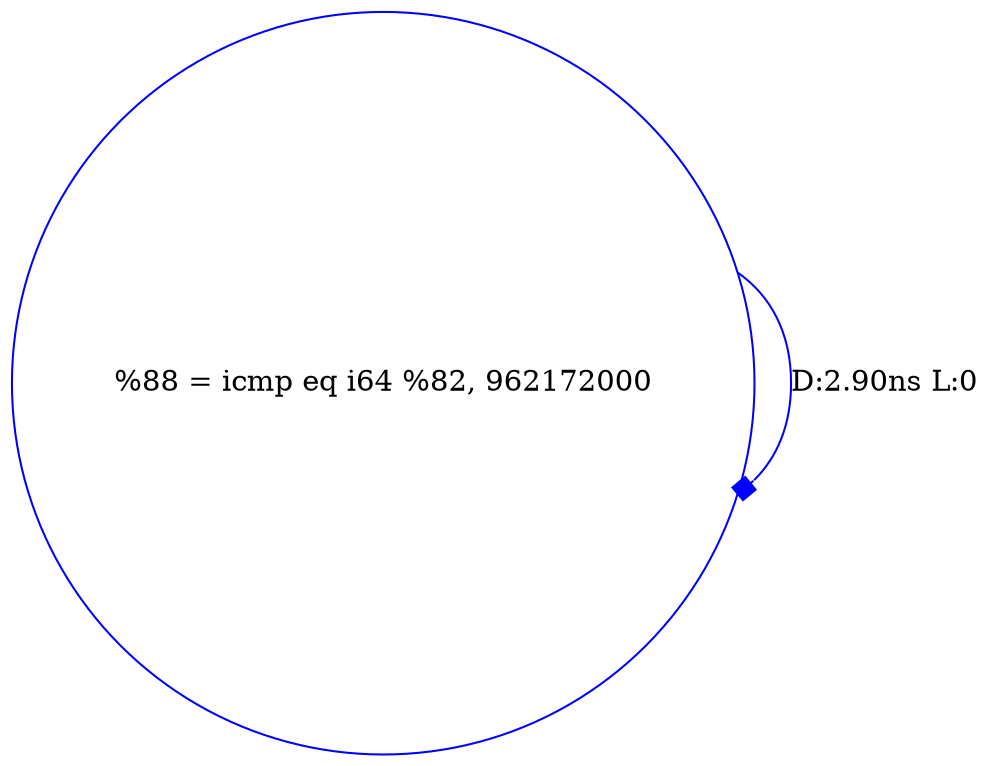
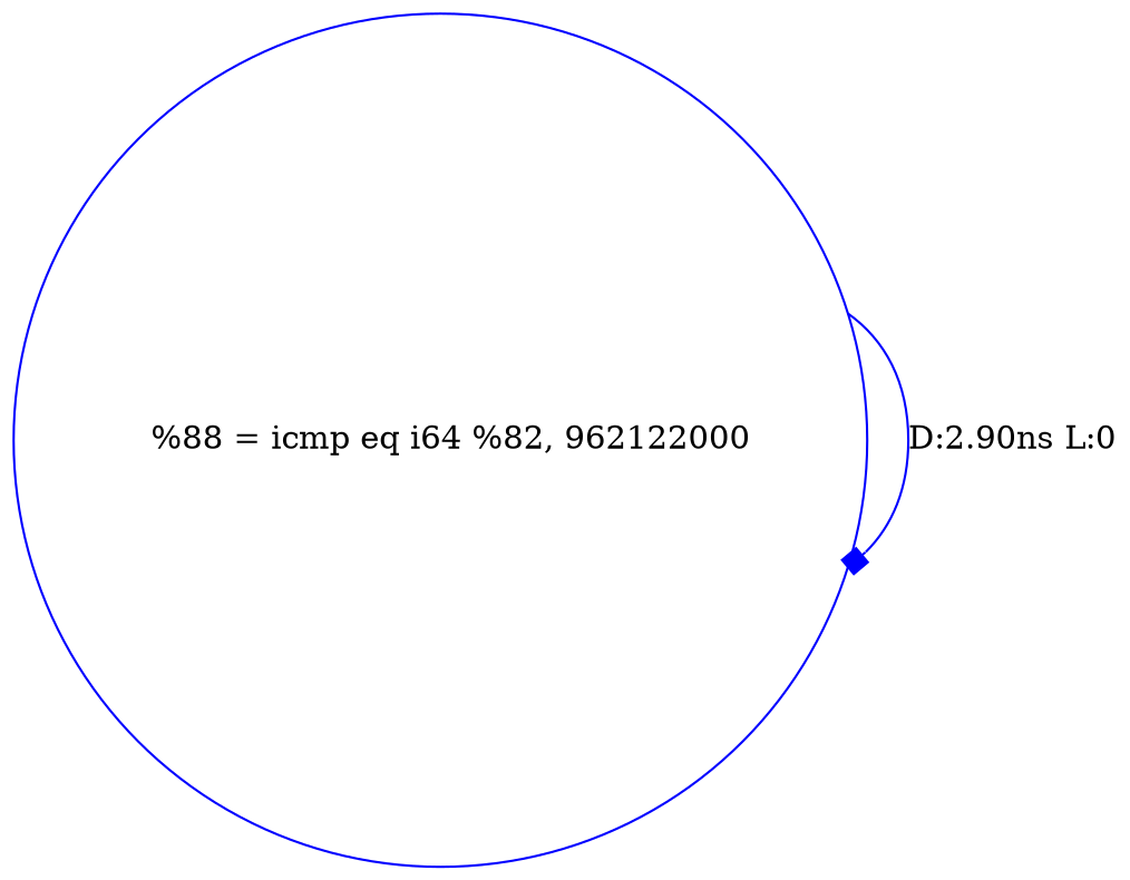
  digraph {
-   n1 [label="%88 = icmp eq i64 %82, 962172000" color=blue shape=circle]
+   n1 [label="  %88 = icmp eq i64 %82, 962122000" color=blue shape=circle]
    n1 -> n1 [color=blue label="D:2.90ns L:0" arrowhead=box]
  }
